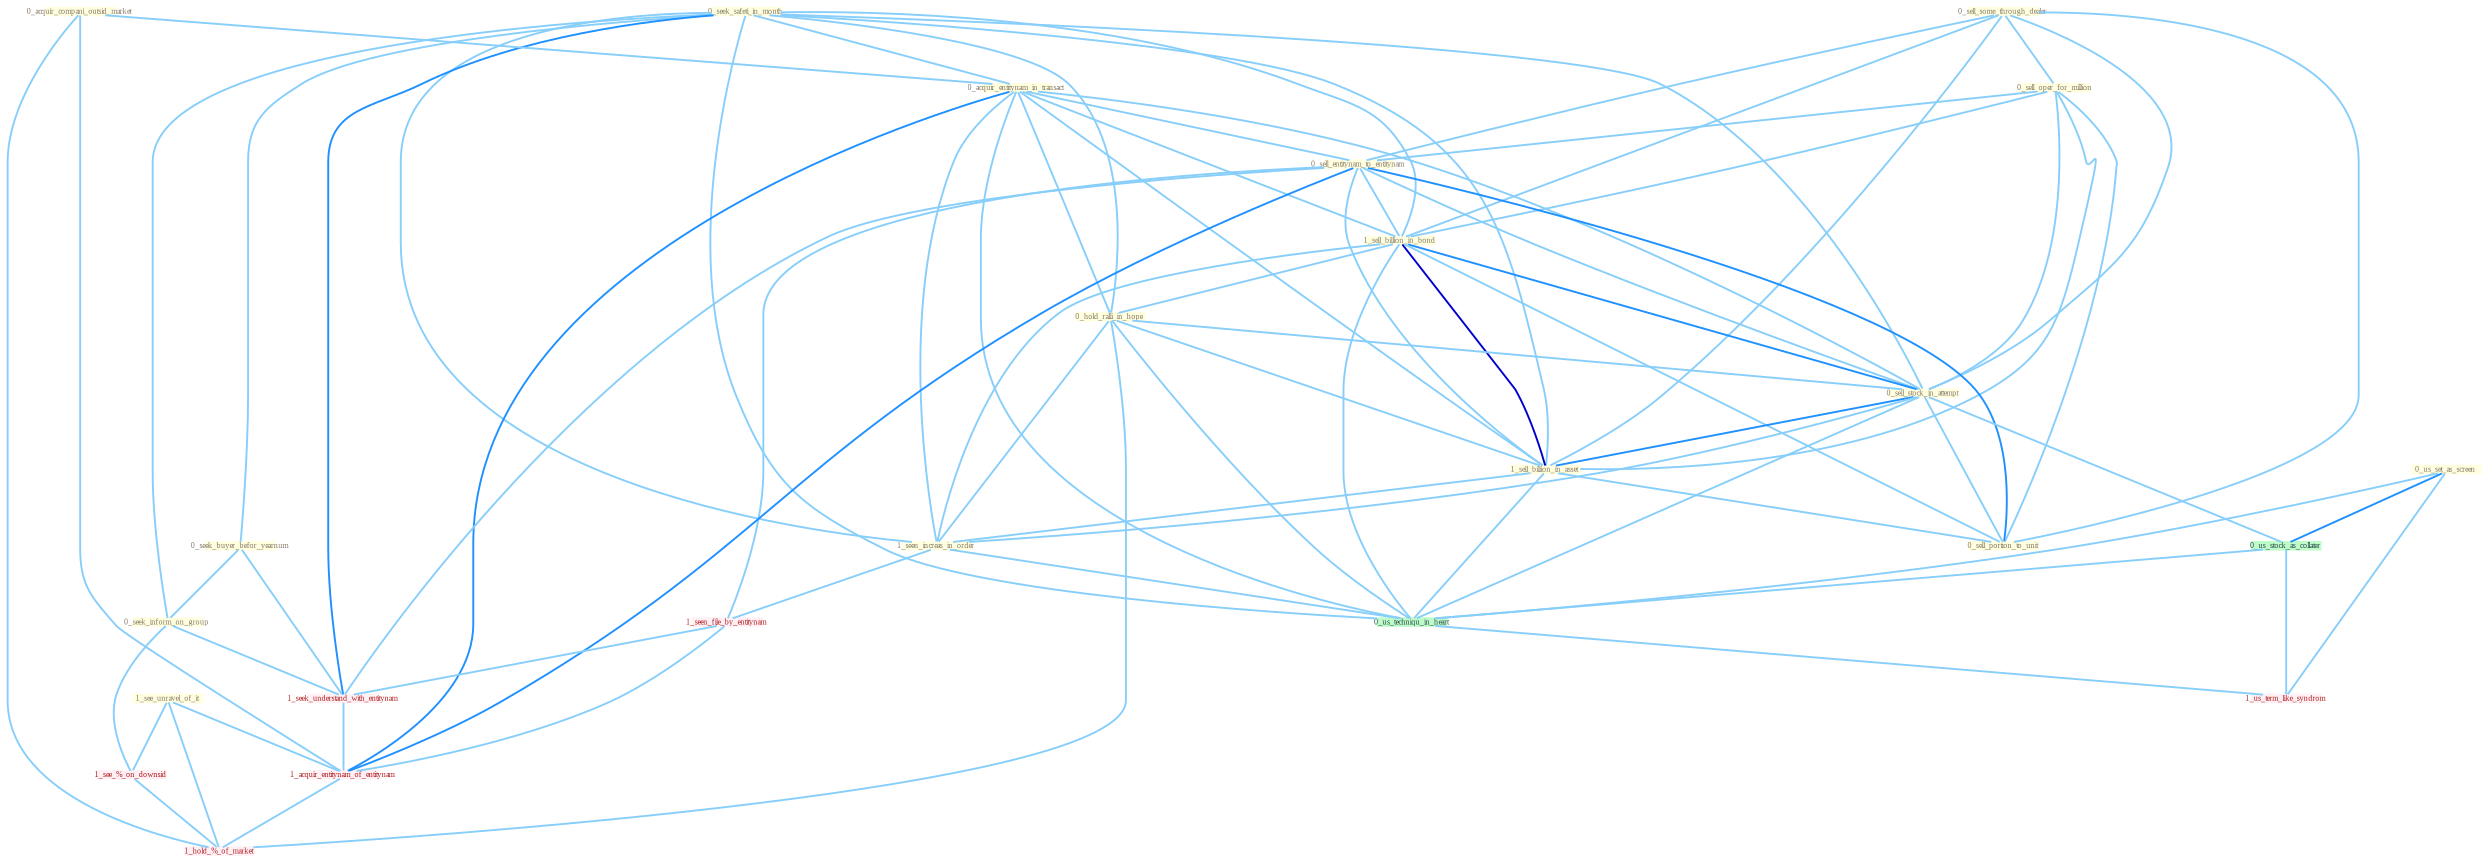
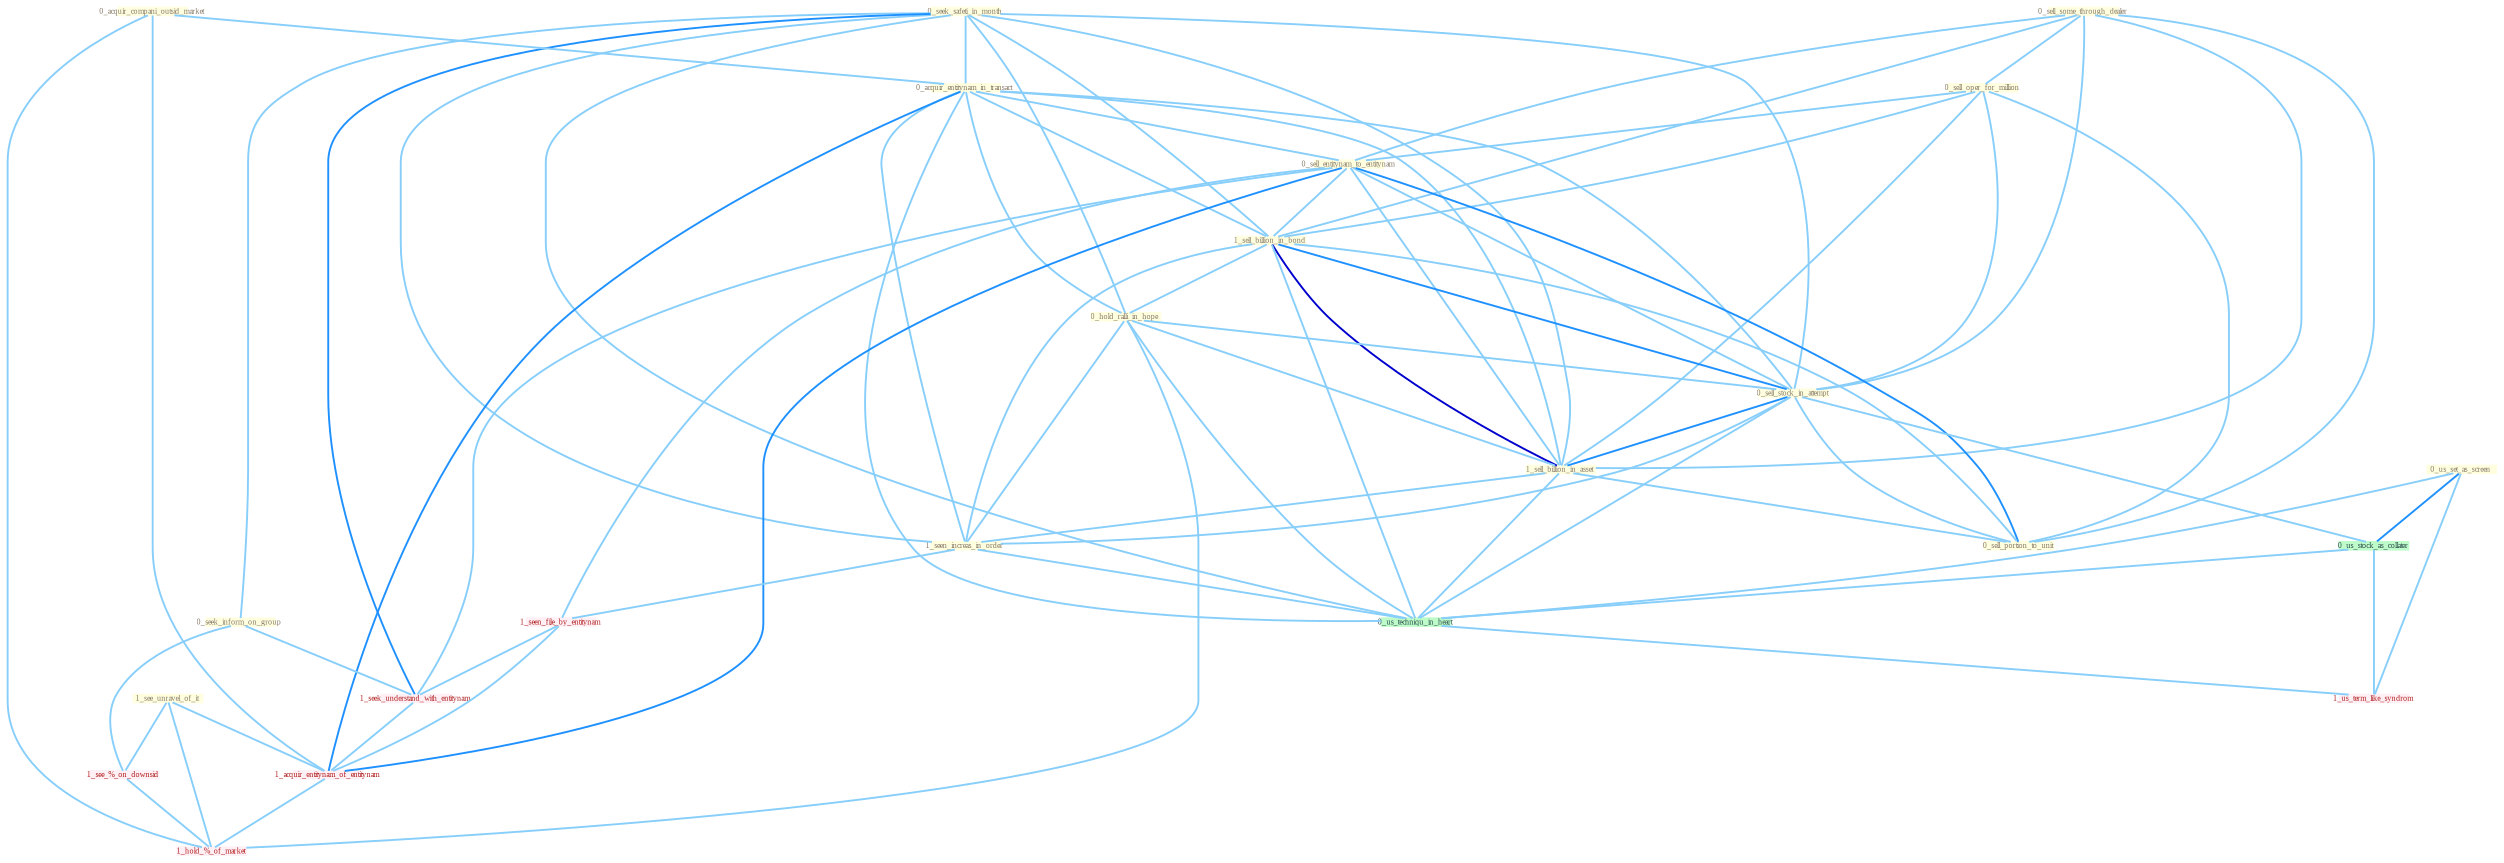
  graph {
    fontname="Liberation Serif"
    node [color="#ffffe0" fixedsize=true fontcolor="#8b7d6b" fontname="Liberation Serif" fontsize=4 shape=polygon style=filled]
    edge [color="#87cefa" fontname="Liberation Serif" w=1]
    "0_seek_safeti_in_month " [height=.06 width=.5]
-   "0_seek_buyer_befor_yearnum " [height=.06 width=.5]
    "0_sell_some_through_dealer " [height=.06 width=.5]
    "0_acquir_compani_outsid_market " [height=.06 width=.5]
    "0_acquir_entitynam_in_transact " [height=.06 width=.5]
    "0_sell_oper_for_million " [height=.06 width=.5]
    "0_sell_entitynam_to_entitynam " [height=.06 width=.5]
    "0_seek_inform_on_group " [height=.06 width=.5]
    "1_sell_billion_in_bond " [height=.06 width=.5]
    "0_hold_ralli_in_hope " [height=.06 width=.5]
    "0_sell_stock_in_attempt " [height=.06 width=.5]
    "0_us_set_as_screen " [height=.06 width=.5]
    "1_sell_billion_in_asset " [height=.06 width=.5]
    "1_see_unravel_of_it " [height=.06 width=.5]
    "1_seen_increas_in_order " [height=.06 width=.5]
    "0_sell_portion_to_unit " [height=.06 width=.5]
    "1_seen_file_by_entitynam " [color="#fff0f5" fontcolor="#b22222" height=.06 width=.5]
    "1_seek_understand_with_entitynam " [color="#fff0f5" fontcolor="#b22222" height=.06 width=.5]
    "1_acquir_entitynam_of_entitynam " [color="#fff0f5" fontcolor="#b22222" height=.06 width=.5]
    "1_see_%_on_downsid " [color="#fff0f5" fontcolor="#b22222" height=.06 width=.5]
    "1_us_term_like_syndrom " [color="#fff0f5" fontcolor="#b22222" height=.06 width=.5]
    "1_hold_%_of_market " [color="#fff0f5" fontcolor="#b22222" height=.06 width=.5]
    "0_us_techniqu_in_heart " [color="#BDFCC9" fontcolor="#2f4f4f" height=.06 width=.5]
    "0_us_stock_as_collater " [color="#BDFCC9" fontcolor="#2f4f4f" height=.06 width=.5]
    subgraph sub_1 {
      "0_seek_safeti_in_month "
-     "0_seek_buyer_befor_yearnum "
      "0_sell_some_through_dealer "
      "0_acquir_compani_outsid_market "
      "0_acquir_entitynam_in_transact "
      "0_sell_oper_for_million "
      "0_sell_entitynam_to_entitynam "
      "0_seek_inform_on_group "
      "1_sell_billion_in_bond "
      "0_hold_ralli_in_hope "
      "0_sell_stock_in_attempt "
      "0_us_set_as_screen "
      "1_sell_billion_in_asset "
      "1_see_unravel_of_it "
      "1_seen_increas_in_order "
      "0_sell_portion_to_unit "
    }
    subgraph sub_2 {
      "1_seen_file_by_entitynam "
      "1_seek_understand_with_entitynam "
      "1_acquir_entitynam_of_entitynam "
      "1_see_%_on_downsid "
      "1_us_term_like_syndrom "
      "1_hold_%_of_market "
    }
-   "0_seek_safeti_in_month " -- "0_seek_buyer_befor_yearnum "
    "0_seek_safeti_in_month " -- "0_acquir_entitynam_in_transact "
    "0_seek_safeti_in_month " -- "0_seek_inform_on_group "
    "0_seek_safeti_in_month " -- "1_sell_billion_in_bond "
    "0_seek_safeti_in_month " -- "0_hold_ralli_in_hope "
    "0_seek_safeti_in_month " -- "0_sell_stock_in_attempt "
    "0_seek_safeti_in_month " -- "1_sell_billion_in_asset "
    "0_seek_safeti_in_month " -- "1_seen_increas_in_order "
    "0_seek_safeti_in_month " -- "1_seek_understand_with_entitynam " [color="#1e90ff"]
    "0_seek_safeti_in_month " -- "0_us_techniqu_in_heart "
-   "0_seek_buyer_befor_yearnum " -- "0_seek_inform_on_group "
-   "0_seek_buyer_befor_yearnum " -- "1_seek_understand_with_entitynam "
    "0_sell_some_through_dealer " -- "0_sell_oper_for_million "
    "0_sell_some_through_dealer " -- "0_sell_entitynam_to_entitynam "
    "0_sell_some_through_dealer " -- "1_sell_billion_in_bond "
    "0_sell_some_through_dealer " -- "0_sell_stock_in_attempt "
    "0_sell_some_through_dealer " -- "1_sell_billion_in_asset "
    "0_sell_some_through_dealer " -- "0_sell_portion_to_unit "
    "0_acquir_compani_outsid_market " -- "0_acquir_entitynam_in_transact "
    "0_acquir_compani_outsid_market " -- "1_acquir_entitynam_of_entitynam "
    "0_acquir_compani_outsid_market " -- "1_hold_%_of_market "
    "0_acquir_entitynam_in_transact " -- "0_sell_entitynam_to_entitynam "
    "0_acquir_entitynam_in_transact " -- "1_sell_billion_in_bond "
    "0_acquir_entitynam_in_transact " -- "0_hold_ralli_in_hope "
    "0_acquir_entitynam_in_transact " -- "0_sell_stock_in_attempt "
    "0_acquir_entitynam_in_transact " -- "1_sell_billion_in_asset "
    "0_acquir_entitynam_in_transact " -- "1_seen_increas_in_order "
    "0_acquir_entitynam_in_transact " -- "1_acquir_entitynam_of_entitynam " [color="#1e90ff" w=2]
    "0_acquir_entitynam_in_transact " -- "0_us_techniqu_in_heart "
    "0_sell_oper_for_million " -- "0_sell_entitynam_to_entitynam "
    "0_sell_oper_for_million " -- "1_sell_billion_in_bond "
    "0_sell_oper_for_million " -- "0_sell_stock_in_attempt "
    "0_sell_oper_for_million " -- "1_sell_billion_in_asset "
    "0_sell_oper_for_million " -- "0_sell_portion_to_unit "
    "0_sell_entitynam_to_entitynam " -- "1_sell_billion_in_bond "
    "0_sell_entitynam_to_entitynam " -- "0_sell_stock_in_attempt "
    "0_sell_entitynam_to_entitynam " -- "1_sell_billion_in_asset "
    "0_sell_entitynam_to_entitynam " -- "0_sell_portion_to_unit " [color="#1e90ff" w=2]
    "0_sell_entitynam_to_entitynam " -- "1_seen_file_by_entitynam "
    "0_sell_entitynam_to_entitynam " -- "1_seek_understand_with_entitynam "
    "0_sell_entitynam_to_entitynam " -- "1_acquir_entitynam_of_entitynam " [color="#1e90ff" w=2]
    "0_seek_inform_on_group " -- "1_seek_understand_with_entitynam "
    "0_seek_inform_on_group " -- "1_see_%_on_downsid "
    "1_sell_billion_in_bond " -- "0_hold_ralli_in_hope "
    "1_sell_billion_in_bond " -- "0_sell_stock_in_attempt " [color="#1e90ff" w=2]
    "1_sell_billion_in_bond " -- "1_sell_billion_in_asset " [color="#0000cd" w=3]
    "1_sell_billion_in_bond " -- "1_seen_increas_in_order "
    "1_sell_billion_in_bond " -- "0_sell_portion_to_unit "
    "1_sell_billion_in_bond " -- "0_us_techniqu_in_heart "
    "0_hold_ralli_in_hope " -- "0_sell_stock_in_attempt "
    "0_hold_ralli_in_hope " -- "1_sell_billion_in_asset "
    "0_hold_ralli_in_hope " -- "1_seen_increas_in_order "
    "0_hold_ralli_in_hope " -- "1_hold_%_of_market "
    "0_hold_ralli_in_hope " -- "0_us_techniqu_in_heart "
    "0_sell_stock_in_attempt " -- "1_sell_billion_in_asset " [color="#1e90ff" w=2]
    "0_sell_stock_in_attempt " -- "1_seen_increas_in_order "
    "0_sell_stock_in_attempt " -- "0_sell_portion_to_unit "
    "0_sell_stock_in_attempt " -- "0_us_techniqu_in_heart "
    "0_sell_stock_in_attempt " -- "0_us_stock_as_collater "
    "0_us_set_as_screen " -- "1_us_term_like_syndrom "
    "0_us_set_as_screen " -- "0_us_techniqu_in_heart "
    "0_us_set_as_screen " -- "0_us_stock_as_collater " [color="#1e90ff" w=2]
    "1_sell_billion_in_asset " -- "1_seen_increas_in_order "
    "1_sell_billion_in_asset " -- "0_sell_portion_to_unit "
    "1_sell_billion_in_asset " -- "0_us_techniqu_in_heart "
    "1_see_unravel_of_it " -- "1_acquir_entitynam_of_entitynam "
    "1_see_unravel_of_it " -- "1_see_%_on_downsid "
    "1_see_unravel_of_it " -- "1_hold_%_of_market "
    "1_seen_increas_in_order " -- "1_seen_file_by_entitynam "
    "1_seen_increas_in_order " -- "0_us_techniqu_in_heart "
    "1_seen_file_by_entitynam " -- "1_seek_understand_with_entitynam "
    "1_seen_file_by_entitynam " -- "1_acquir_entitynam_of_entitynam "
    "1_seek_understand_with_entitynam " -- "1_acquir_entitynam_of_entitynam "
    "1_acquir_entitynam_of_entitynam " -- "1_hold_%_of_market "
    "1_see_%_on_downsid " -- "1_hold_%_of_market "
    "0_us_techniqu_in_heart " -- "1_us_term_like_syndrom "
    "0_us_stock_as_collater " -- "1_us_term_like_syndrom "
    "0_us_stock_as_collater " -- "0_us_techniqu_in_heart "
  }
